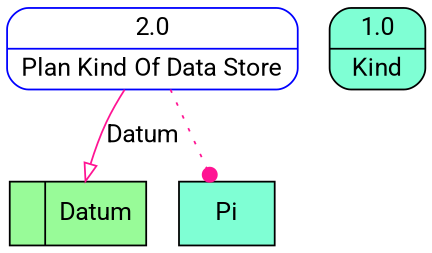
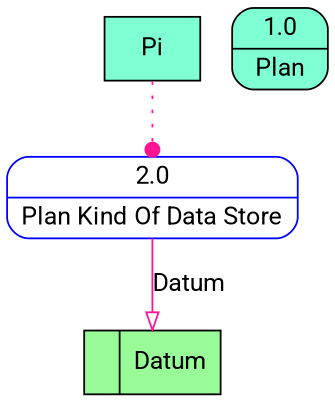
  digraph {
    fontname=Roboto
    node [color=black fillcolor=aquamarine fontname=Roboto shape=Mrecord style=filled]
    edge [color=deeppink fontname=Roboto]
    n1 [fillcolor=palegreen label="<f0>  |<f1> Datum " shape=record]
    n2 [label=Pi shape=box]
    n3 [color=blue fillcolor=white label="{<f0> 2.0|<f1> Plan Kind Of Data Store }"]
-   n4 [label="{<f0> 1.0|<f1> Kind }"]
-   n3 -> n2 [arrowhead=dot style=dotted]
+   n4 [label="{<f0> 1.0|<f1> Plan }"]
+   n2 -> n3 [arrowhead=dot style=dotted]
    n3 -> n1 [arrowhead=onormal label=Datum style=solid]
  }
